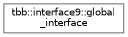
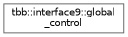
  digraph {
    rankdir=LR
-   n1 [color=grey40 fillcolor=white fontname=Helvetica fontsize=10 height=0.2 label="tbb::interface9::global\l_interface" shape=box style=filled width=0.4]
+   n1 [color=grey40 fillcolor=white fontname=Helvetica fontsize=10 height=0.2 label="tbb::interface9::global\l_control" shape=box style=filled width=0.4]
  }
